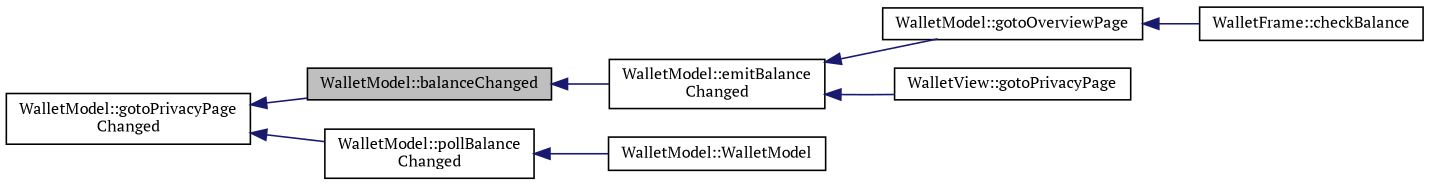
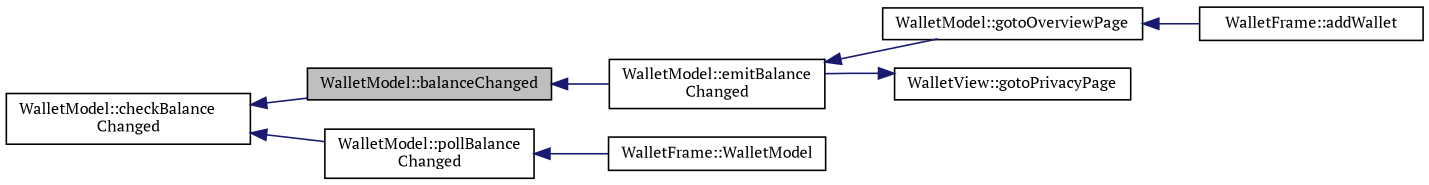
  digraph {
    fontname="PT Serif"
    rankdir=LR
    node [color=black fillcolor=white fontname="PT Serif" fontsize=10 shape=record style=filled]
    edge [color=midnightblue dir=back fontname="PT Serif" fontsize=10 labelfontname=Helvetica labelfontsize=10 style=solid]
    n1 [fillcolor=grey75 fontcolor=black height=0.2 label="WalletModel::balanceChanged" width=0.4]
    n2 [height=0.2 label="WalletModel::emitBalance\lChanged" width=0.4]
    n3 [height=0.2 label="WalletModel::gotoOverviewPage" width=0.4]
    n4 [height=0.2 label="WalletView::gotoPrivacyPage" width=0.4]
-   n5 [height=0.2 label="WalletModel::gotoPrivacyPage\lChanged" width=0.4]
+   n5 [height=0.2 label="WalletModel::checkBalance\lChanged" width=0.4]
    n6 [height=0.2 label="WalletModel::pollBalance\lChanged" width=0.4]
-   n7 [height=0.2 label="WalletFrame::checkBalance" width=0.4]
-   n8 [height=0.2 label="WalletModel::WalletModel" width=0.4]
+   n7 [height=0.2 label="WalletFrame::addWallet" width=0.4]
+   n8 [height=0.2 label="WalletFrame::WalletModel" width=0.4]
    n1 -> n2
    n2 -> n3
-   n2 -> n4
+   n4 -> n2
    n3 -> n7
    n5 -> n1
    n5 -> n6
    n6 -> n8
  }
